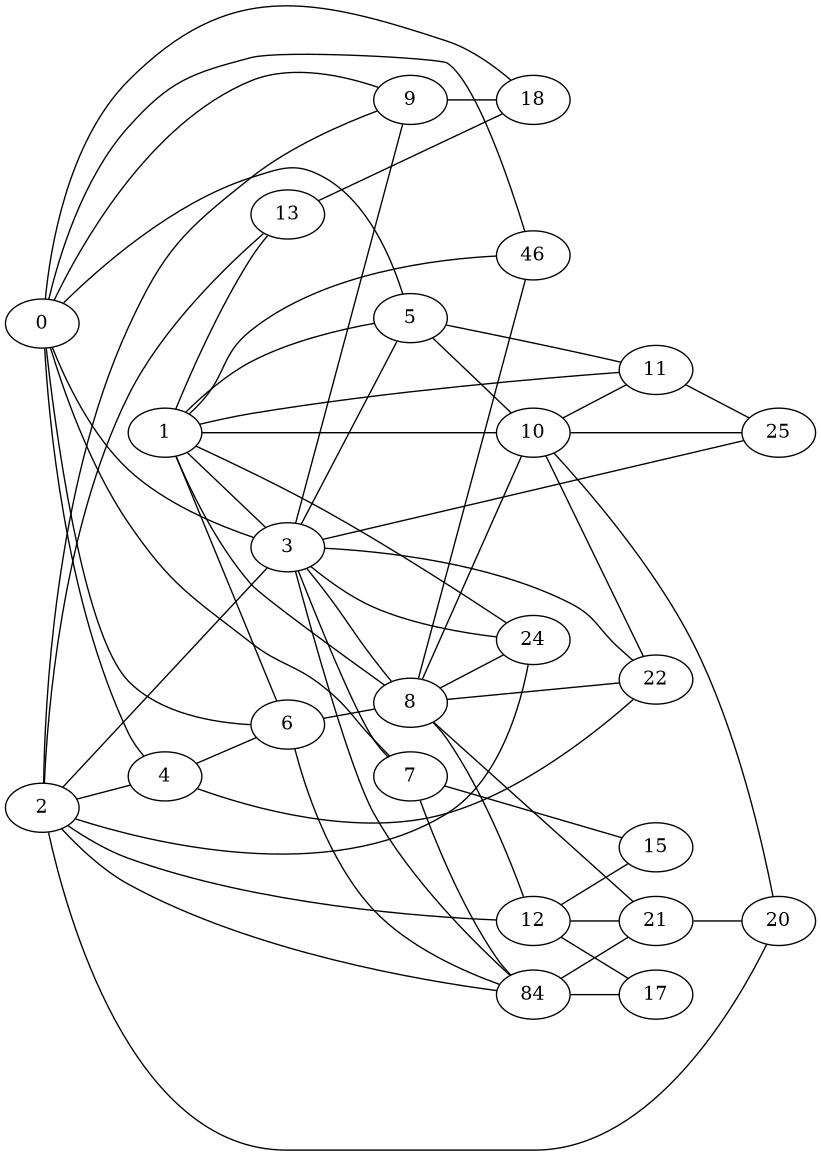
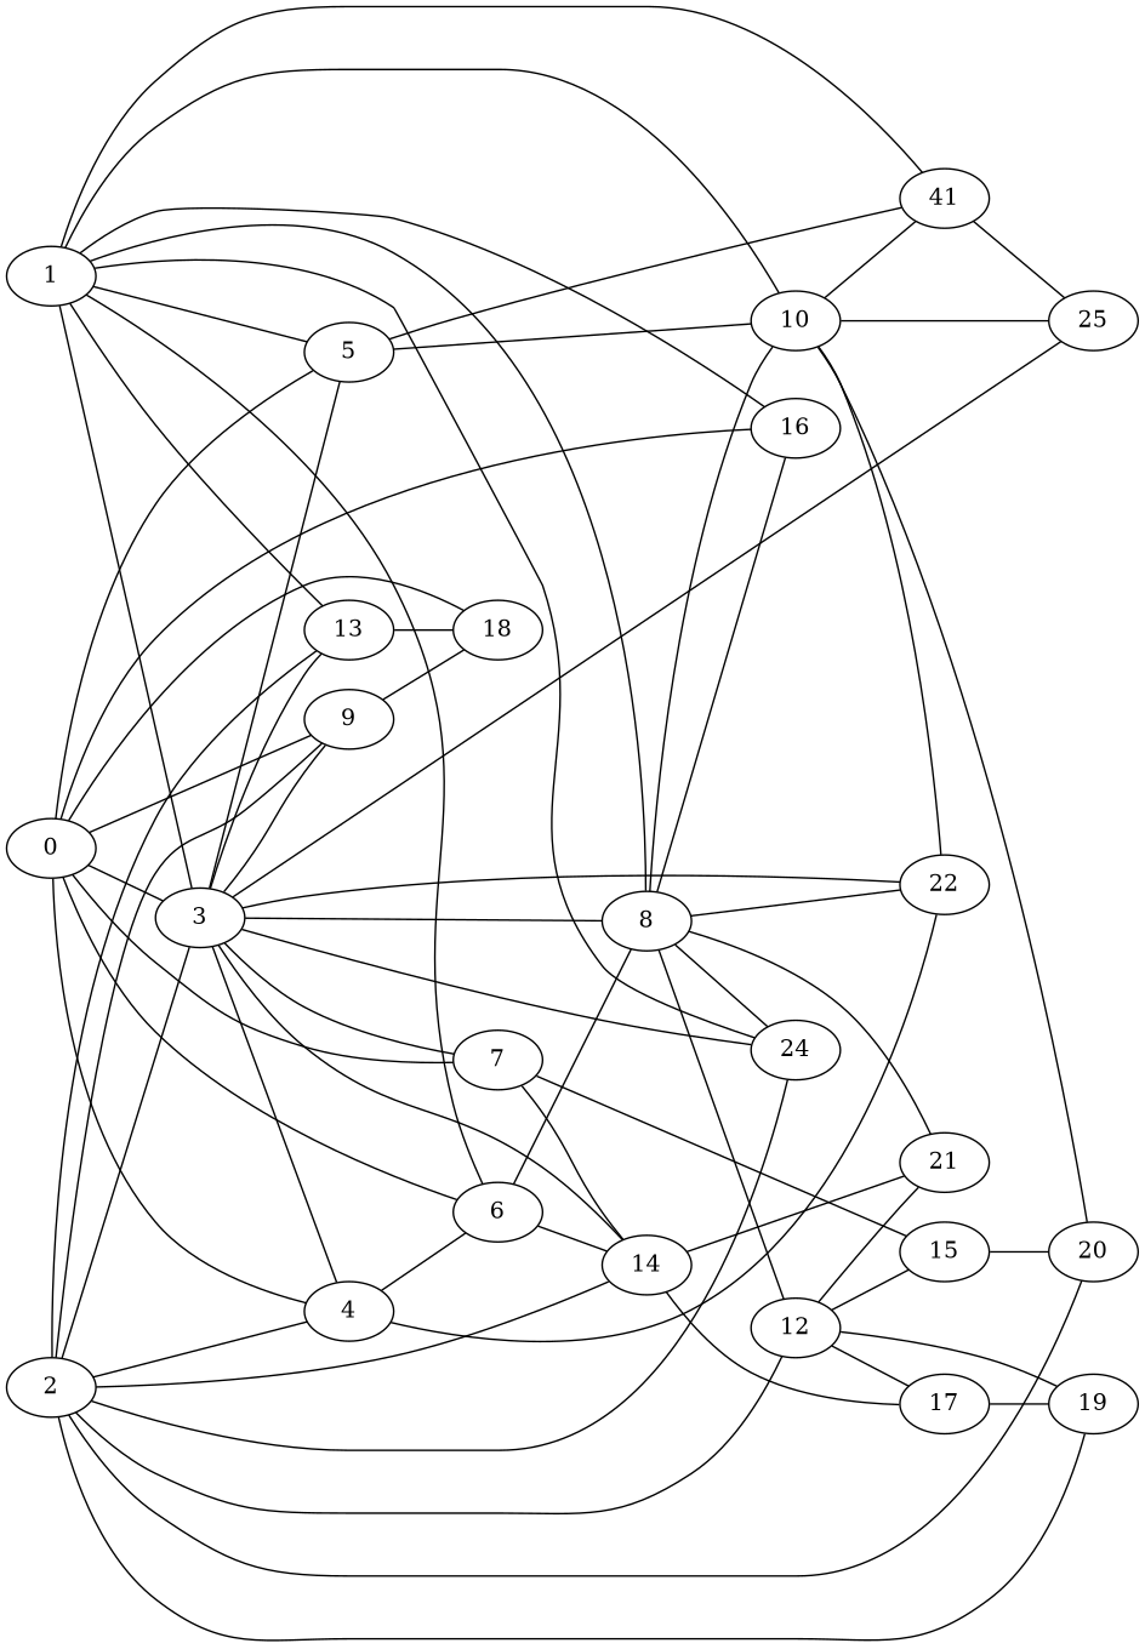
  strict graph {
    rankdir=LR
    edge [is_available=True prob=1.0]
    0
    3
    4
    5
    6
    7
    9
-   16 [label=46]
+   16
    18
    8
    13
-   14 [label=84]
+   14
    24
    22
    n15 [label=25]
    10
-   11
+   11 [label=41]
    15
    1
    12
    21
    20
+   19
    17
    2
    0 -- 3
    0 -- 4 [prob=0.507948680813]
    0 -- 5 [prob=0.424300006649]
    0 -- 6 [prob=0.911252592051]
    0 -- 7
    0 -- 9 [prob=0.140587455342]
    0 -- 16
    0 -- 18
+   3 -- 4 [prob=0.533420843681]
    3 -- 5 [prob=0.646513291976]
    3 -- 7
    3 -- 9 [prob=0.140931876404]
    3 -- 8 [prob=0.570889013818]
+   3 -- 13 [prob=0.163524259523]
    3 -- 14 [prob=0.125283379183]
    3 -- 24 [prob=0.411767248679]
    3 -- 22
    3 -- n15 [prob=0.438996476812]
    4 -- 6 [prob=0.252901636019]
    4 -- 22
    5 -- 10 [prob=0.862685091552]
    5 -- 11
    6 -- 8 [prob=0.338911378295]
    6 -- 14
    7 -- 14 [prob=0.198225535956]
    7 -- 15 [prob=0.784862792345]
    9 -- 18 [prob=0.24235839928]
    8 -- 16
    8 -- 24 [prob=0.577712515616]
    8 -- 22 [prob=0.328152868875]
    8 -- 10 [prob=0.0421592325872]
    8 -- 12 [prob=0.723467446424]
    8 -- 21 [prob=0.550466946059]
    13 -- 18 [prob=0.00359247242217]
    14 -- 21 [prob=0.0803796585854]
    14 -- 17 [prob=0.0866099059153]
    10 -- 22 [prob=0.779033866175]
    10 -- n15 [prob=0.657493583477]
    10 -- 11
    10 -- 20 [prob=0.744385615858]
    11 -- n15 [prob=0.135461288849]
-   21 -- 20 [prob=0.699843239538]
+   15 -- 20 [prob=0.699843239538]
    1 -- 3 [prob=0.443237068779]
    1 -- 5
    1 -- 6 [prob=0.00231716661108]
    1 -- 16 [prob=0.590143826641]
    1 -- 8 [prob=0.82914808558]
    1 -- 13 [prob=0.304807769674]
    1 -- 24
    1 -- 10 [prob=0.386185504589]
    1 -- 11 [prob=0.387804079043]
    12 -- 15 [prob=0.676037105161]
    12 -- 21 [prob=0.0435557703793]
+   12 -- 19 [prob=0.828067566251]
    12 -- 17
+   17 -- 19
    2 -- 3 [prob=0.75546667269]
    2 -- 4 [prob=0.656832800461]
    2 -- 9 [prob=0.774089300562]
    2 -- 13 [prob=0.127904325647]
    2 -- 14 [prob=0.401517408167]
    2 -- 24 [prob=0.394140837916]
    2 -- 12 [prob=0.414131918428]
    2 -- 20
+   2 -- 19 [prob=0.467352772219]
  }
